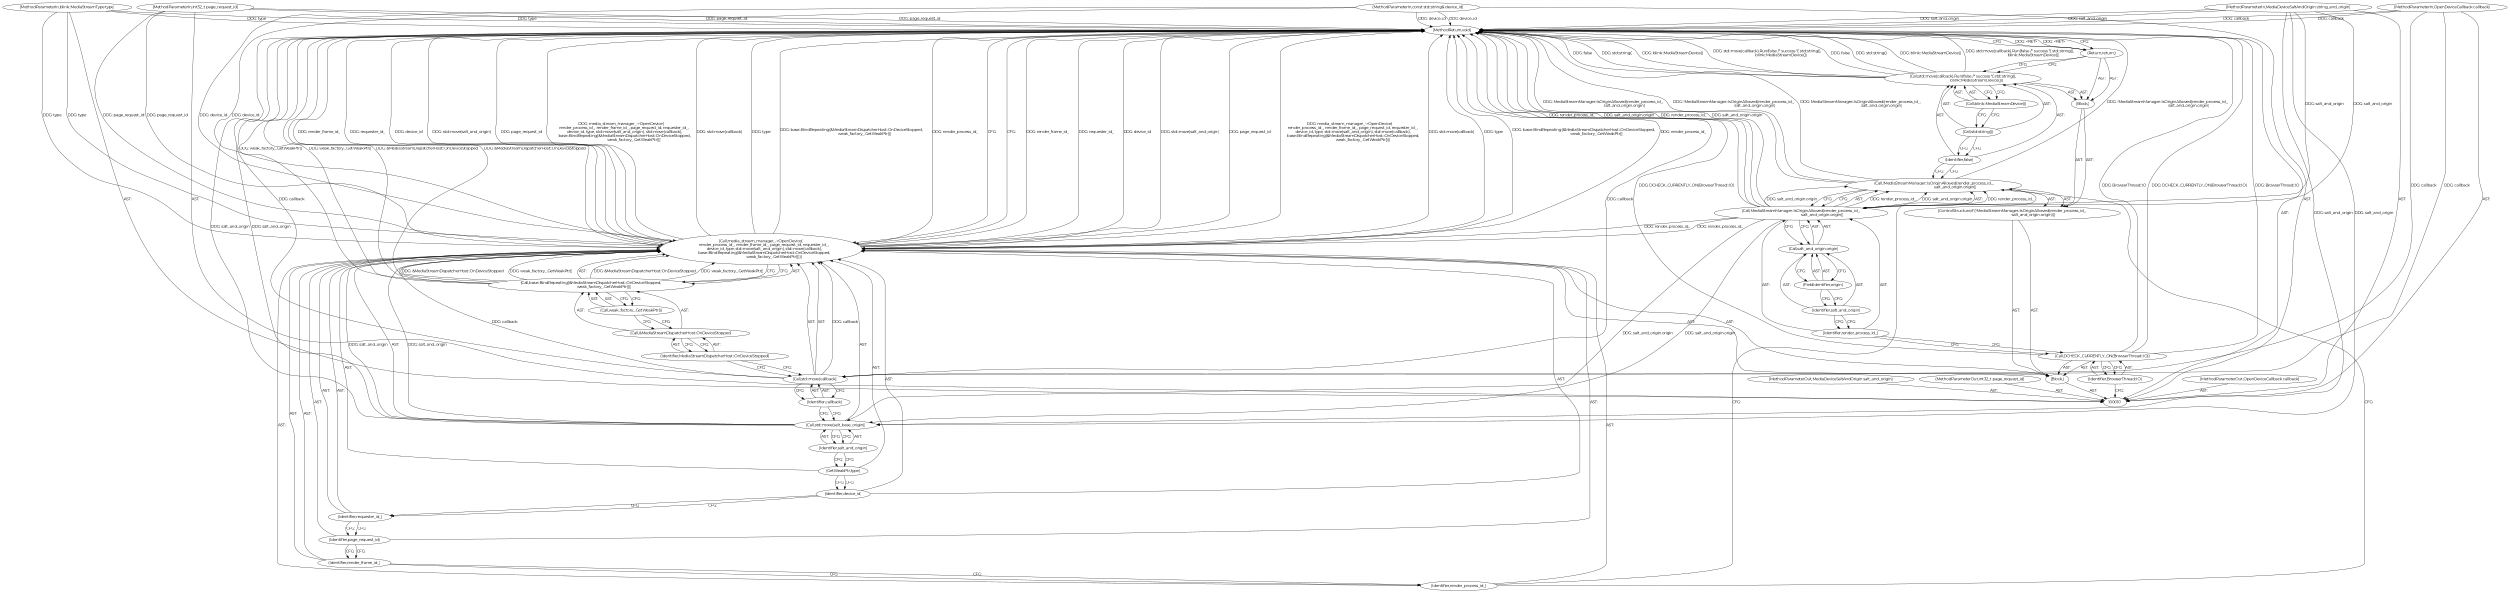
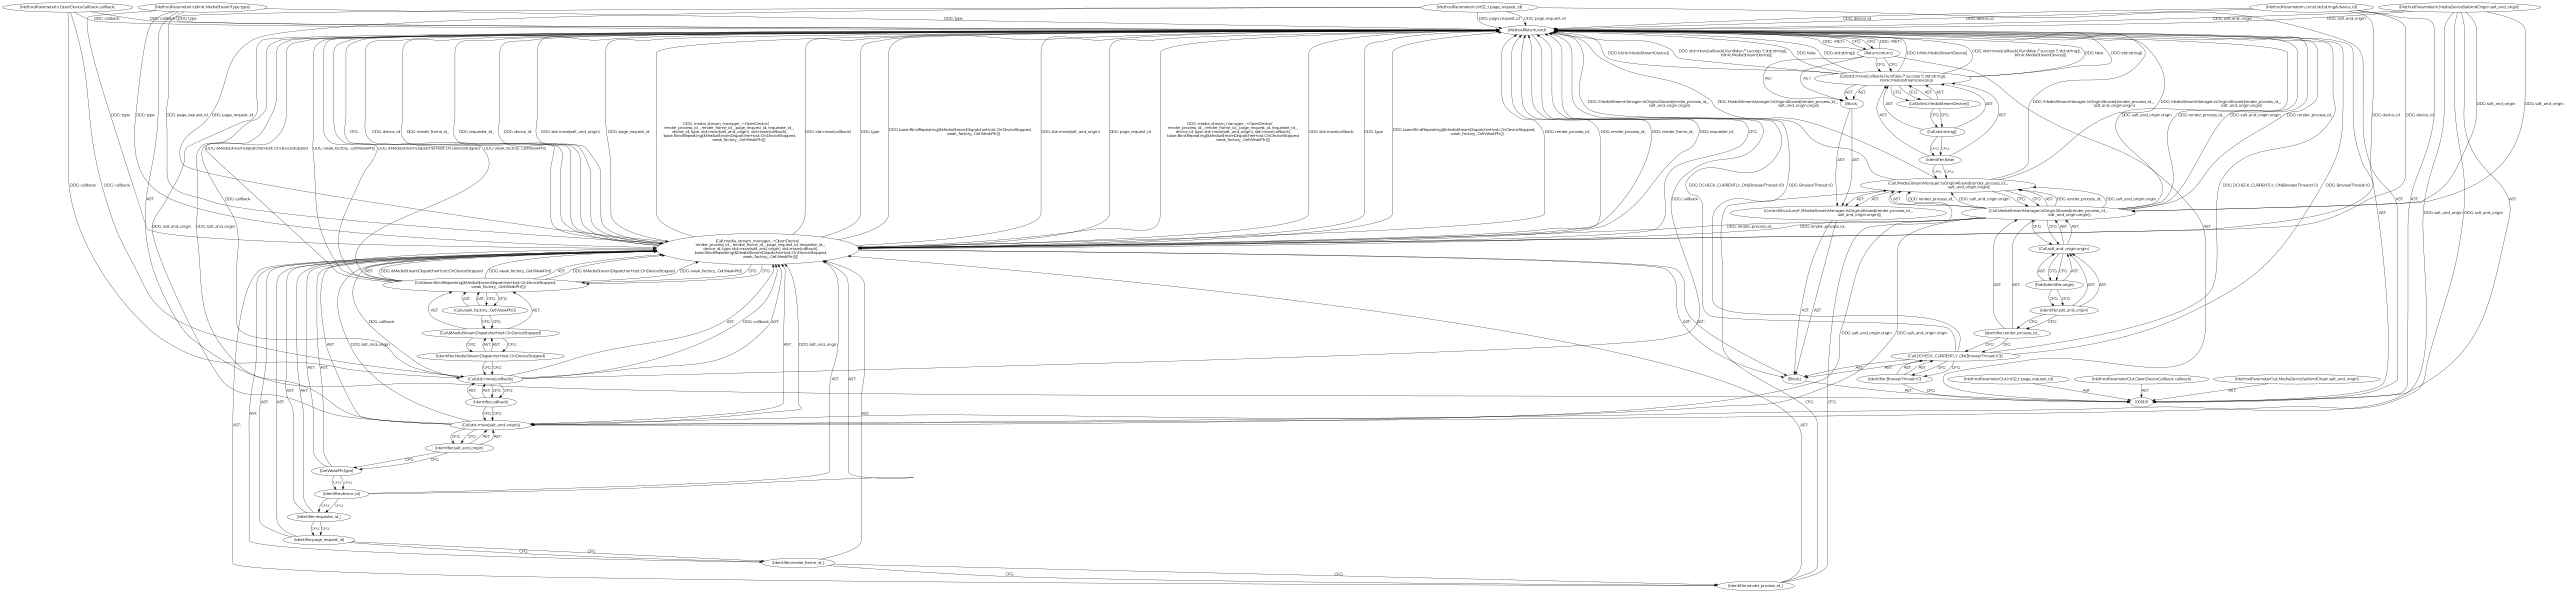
  digraph {
    fontname=Montserrat
    node [fontname=Montserrat]
    edge [fontname=Montserrat]
    n1 [label="(MethodReturn,void)"]
    n2 [label="(Return,return;)"]
    n3 [label="(Call,media_stream_manager_->OpenDevice(\n      render_process_id_, render_frame_id_, page_request_id, requester_id_,\n       device_id, type, std::move(salt_and_origin), std::move(callback),\n       base::BindRepeating(&MediaStreamDispatcherHost::OnDeviceStopped,\n                           weak_factory_.GetWeakPtr())))"]
    1000101
    n5 [label="(Call,std::move(callback).Run(false /* success */, std::string(),\n                            blink::MediaStreamDevice()))"]
    n6 [label="(Block,)"]
    n7 [label="(Call,base::BindRepeating(&MediaStreamDispatcherHost::OnDeviceStopped,\n                           weak_factory_.GetWeakPtr()))"]
    n8 [label="(Block,)"]
    n9 [label="(Identifier,false)"]
    n10 [label="(Call,!MediaStreamManager::IsOriginAllowed(render_process_id_,\n                                           salt_and_origin.origin))"]
    n11 [label="(Call,blink::MediaStreamDevice())"]
    n12 [label="(Call,MediaStreamManager::IsOriginAllowed(render_process_id_,\n                                           salt_and_origin.origin))"]
    n13 [label="(ControlStructure,if (!MediaStreamManager::IsOriginAllowed(render_process_id_,\n                                           salt_and_origin.origin)))"]
    n14 [label="(Call,std::string())"]
    n15 [label="(Call,weak_factory_.GetWeakPtr())"]
    n16 [label="(Identifier,render_frame_id_)"]
    n17 [label="(Identifier,render_process_id_)"]
    n18 [label="(Identifier,page_request_id)"]
    n19 [label="(Identifier,requester_id_)"]
    n20 [label="(GetWeakPtr,type)"]
    n21 [label="(Identifier,device_id)"]
-   n22 [label="(Call,std::move(salt_base_origin))"]
+   n22 [label="(Call,std::move(salt_and_origin))"]
    n23 [label="(Identifier,salt_and_origin)"]
    n24 [label="(Call,std::move(callback))"]
    n25 [label="(Identifier,callback)"]
    n26 [label="(Call,&MediaStreamDispatcherHost::OnDeviceStopped)"]
    n27 [label="(Identifier,MediaStreamDispatcherHost::OnDeviceStopped)"]
    n28 [label="(MethodParameterIn,int32_t page_request_id)"]
    n29 [label="(MethodParameterOut,int32_t page_request_id)"]
    n30 [label="(MethodParameterIn,const std::string& device_id)"]
    n31 [label="(MethodParameterIn,blink::MediaStreamType type)"]
    n32 [label="(MethodParameterIn,OpenDeviceCallback callback)"]
    n33 [label="(MethodParameterOut,OpenDeviceCallback callback)"]
-   n34 [label="(MethodParameterIn,MediaDeviceSaltAndOrigin string_and_origin)"]
+   n34 [label="(MethodParameterIn,MediaDeviceSaltAndOrigin salt_and_origin)"]
    n35 [label="(Call,salt_and_origin.origin)"]
    n36 [label="(MethodParameterOut,MediaDeviceSaltAndOrigin salt_and_origin)"]
    n37 [label="(Call,DCHECK_CURRENTLY_ON(BrowserThread::IO))"]
    n38 [label="(Identifier,BrowserThread::IO)"]
    n39 [label="(Identifier,render_process_id_)"]
    n40 [label="(FieldIdentifier,origin)"]
    n41 [label="(Identifier,salt_and_origin)"]
    n1 -> n2 [label="CFG: "]
    n1 -> n2 [label="CFG: "]
    n1 -> n3 [label="CFG: "]
    n1 -> n3 [label="CFG: "]
    n1 -> 1000101 [label="AST: "]
    n2 -> n1 [label="DDG: <RET>"]
    n2 -> n1 [label="DDG: <RET>"]
    n2 -> n5 [label="CFG: "]
    n2 -> n5 [label="CFG: "]
    n2 -> n6 [label="AST: "]
    n2 -> n6 [label="AST: "]
    n3 -> n1 [label="DDG: render_frame_id_"]
    n3 -> n1 [label="DDG: requester_id_"]
    n3 -> n1 [label="DDG: device_id"]
    n3 -> n1 [label="DDG: std::move(salt_and_origin)"]
    n3 -> n1 [label="DDG: page_request_id"]
    n3 -> n1 [label="DDG: media_stream_manager_->OpenDevice(\n      render_process_id_, render_frame_id_, page_request_id, requester_id_,\n       device_id, type, std::move(salt_and_origin), std::move(callback),\n       base::BindRepeating(&MediaStreamDispatcherHost::OnDeviceStopped,\n                           weak_factory_.GetWeakPtr()))"]
    n3 -> n1 [label="DDG: std::move(callback)"]
    n3 -> n1 [label="DDG: type"]
    n3 -> n1 [label="DDG: base::BindRepeating(&MediaStreamDispatcherHost::OnDeviceStopped,\n                           weak_factory_.GetWeakPtr())"]
    n3 -> n1 [label="DDG: render_process_id_"]
    n3 -> n1 [label="DDG: render_frame_id_"]
    n3 -> n1 [label="DDG: requester_id_"]
    n3 -> n1 [label="DDG: device_id"]
    n3 -> n1 [label="DDG: std::move(salt_and_origin)"]
    n3 -> n1 [label="DDG: page_request_id"]
    n3 -> n1 [label="DDG: media_stream_manager_->OpenDevice(\n      render_process_id_, render_frame_id_, page_request_id, requester_id_,\n       device_id, type, std::move(salt_and_origin), std::move(callback),\n       base::BindRepeating(&MediaStreamDispatcherHost::OnDeviceStopped,\n                           weak_factory_.GetWeakPtr()))"]
    n3 -> n1 [label="DDG: std::move(callback)"]
    n3 -> n1 [label="DDG: type"]
    n3 -> n1 [label="DDG: base::BindRepeating(&MediaStreamDispatcherHost::OnDeviceStopped,\n                           weak_factory_.GetWeakPtr())"]
    n3 -> n1 [label="DDG: render_process_id_"]
    n3 -> n7 [label="CFG: "]
    n3 -> n7 [label="CFG: "]
    n3 -> n8 [label="AST: "]
    n3 -> n8 [label="AST: "]
    n5 -> n1 [label="DDG: blink::MediaStreamDevice()"]
    n5 -> n1 [label="DDG: std::move(callback).Run(false /* success */, std::string(),\n                            blink::MediaStreamDevice())"]
    n5 -> n1 [label="DDG: false"]
    n5 -> n1 [label="DDG: std::string()"]
    n5 -> n1 [label="DDG: blink::MediaStreamDevice()"]
    n5 -> n1 [label="DDG: std::move(callback).Run(false /* success */, std::string(),\n                            blink::MediaStreamDevice())"]
    n5 -> n1 [label="DDG: false"]
    n5 -> n1 [label="DDG: std::string()"]
    n5 -> n6 [label="AST: "]
    n5 -> n6 [label="AST: "]
    n5 -> n11 [label="CFG: "]
    n5 -> n11 [label="CFG: "]
    n6 -> n13 [label="AST: "]
    n6 -> n13 [label="AST: "]
    n7 -> n1 [label="DDG: &MediaStreamDispatcherHost::OnDeviceStopped"]
    n7 -> n1 [label="DDG: weak_factory_.GetWeakPtr()"]
    n7 -> n1 [label="DDG: &MediaStreamDispatcherHost::OnDeviceStopped"]
    n7 -> n1 [label="DDG: weak_factory_.GetWeakPtr()"]
    n7 -> n3 [label="AST: "]
    n7 -> n3 [label="DDG: &MediaStreamDispatcherHost::OnDeviceStopped"]
    n7 -> n3 [label="DDG: weak_factory_.GetWeakPtr()"]
    n7 -> n3 [label="AST: "]
    n7 -> n3 [label="DDG: &MediaStreamDispatcherHost::OnDeviceStopped"]
    n7 -> n3 [label="DDG: weak_factory_.GetWeakPtr()"]
    n7 -> n15 [label="CFG: "]
    n7 -> n15 [label="CFG: "]
    n8 -> 1000101 [label="AST: "]
    n9 -> n5 [label="AST: "]
    n9 -> n5 [label="AST: "]
    n9 -> n10 [label="CFG: "]
    n9 -> n10 [label="CFG: "]
    n10 -> n1 [label="DDG: !MediaStreamManager::IsOriginAllowed(render_process_id_,\n                                           salt_and_origin.origin)"]
    n10 -> n1 [label="DDG: MediaStreamManager::IsOriginAllowed(render_process_id_,\n                                           salt_and_origin.origin)"]
    n10 -> n1 [label="DDG: !MediaStreamManager::IsOriginAllowed(render_process_id_,\n                                           salt_and_origin.origin)"]
    n10 -> n1 [label="DDG: MediaStreamManager::IsOriginAllowed(render_process_id_,\n                                           salt_and_origin.origin)"]
    n10 -> n12 [label="CFG: "]
    n10 -> n12 [label="CFG: "]
    n10 -> n13 [label="AST: "]
    n10 -> n13 [label="AST: "]
    n11 -> n5 [label="AST: "]
    n11 -> n5 [label="AST: "]
    n11 -> n14 [label="CFG: "]
    n11 -> n14 [label="CFG: "]
    n12 -> n1 [label="DDG: salt_and_origin.origin"]
    n12 -> n1 [label="DDG: render_process_id_"]
    n12 -> n1 [label="DDG: salt_and_origin.origin"]
    n12 -> n1 [label="DDG: render_process_id_"]
    n12 -> n3 [label="DDG: render_process_id_"]
    n12 -> n3 [label="DDG: render_process_id_"]
    n12 -> n10 [label="AST: "]
    n12 -> n10 [label="DDG: render_process_id_"]
    n12 -> n10 [label="DDG: salt_and_origin.origin"]
    n12 -> n10 [label="AST: "]
    n12 -> n10 [label="DDG: render_process_id_"]
    n12 -> n10 [label="DDG: salt_and_origin.origin"]
    n12 -> n22 [label="DDG: salt_and_origin.origin"]
    n12 -> n22 [label="DDG: salt_and_origin.origin"]
    n12 -> n35 [label="CFG: "]
    n12 -> n35 [label="CFG: "]
    n13 -> n8 [label="AST: "]
    n13 -> n8 [label="AST: "]
    n14 -> n5 [label="AST: "]
    n14 -> n5 [label="AST: "]
    n14 -> n9 [label="CFG: "]
    n14 -> n9 [label="CFG: "]
    n15 -> n7 [label="AST: "]
    n15 -> n7 [label="AST: "]
    n15 -> n26 [label="CFG: "]
    n15 -> n26 [label="CFG: "]
    n16 -> n3 [label="AST: "]
    n16 -> n3 [label="AST: "]
    n16 -> n17 [label="CFG: "]
    n16 -> n17 [label="CFG: "]
    n17 -> n3 [label="AST: "]
    n17 -> n3 [label="AST: "]
    n17 -> n10 [label="CFG: "]
    n17 -> n10 [label="CFG: "]
    n18 -> n3 [label="AST: "]
    n18 -> n3 [label="AST: "]
    n18 -> n16 [label="CFG: "]
    n18 -> n16 [label="CFG: "]
    n19 -> n3 [label="AST: "]
    n19 -> n3 [label="AST: "]
    n19 -> n18 [label="CFG: "]
    n19 -> n18 [label="CFG: "]
    n20 -> n3 [label="AST: "]
    n20 -> n3 [label="AST: "]
    n20 -> n21 [label="CFG: "]
    n20 -> n21 [label="CFG: "]
    n21 -> n3 [label="AST: "]
    n21 -> n3 [label="AST: "]
    n21 -> n19 [label="CFG: "]
    n21 -> n19 [label="CFG: "]
    n22 -> n1 [label="DDG: salt_and_origin"]
    n22 -> n1 [label="DDG: salt_and_origin"]
    n22 -> n3 [label="AST: "]
    n22 -> n3 [label="DDG: salt_and_origin"]
    n22 -> n3 [label="AST: "]
    n22 -> n3 [label="DDG: salt_and_origin"]
    n22 -> n23 [label="CFG: "]
    n22 -> n23 [label="CFG: "]
    n23 -> n20 [label="CFG: "]
    n23 -> n20 [label="CFG: "]
    n23 -> n22 [label="AST: "]
    n23 -> n22 [label="AST: "]
    n24 -> n1 [label="DDG: callback"]
    n24 -> n1 [label="DDG: callback"]
    n24 -> n3 [label="AST: "]
    n24 -> n3 [label="DDG: callback"]
    n24 -> n3 [label="AST: "]
    n24 -> n3 [label="DDG: callback"]
    n24 -> n25 [label="CFG: "]
    n24 -> n25 [label="CFG: "]
    n25 -> n22 [label="CFG: "]
    n25 -> n22 [label="CFG: "]
    n25 -> n24 [label="AST: "]
    n25 -> n24 [label="AST: "]
    n26 -> n7 [label="AST: "]
    n26 -> n7 [label="AST: "]
    n26 -> n27 [label="CFG: "]
    n26 -> n27 [label="CFG: "]
    n27 -> n24 [label="CFG: "]
    n27 -> n24 [label="CFG: "]
    n27 -> n26 [label="AST: "]
    n27 -> n26 [label="AST: "]
    n28 -> n1 [label="DDG: page_request_id"]
    n28 -> n1 [label="DDG: page_request_id"]
    n28 -> n3 [label="DDG: page_request_id"]
    n28 -> n3 [label="DDG: page_request_id"]
    n28 -> 1000101 [label="AST: "]
    n29 -> 1000101 [label="AST: "]
    n30 -> n1 [label="DDG: device_id"]
    n30 -> n1 [label="DDG: device_id"]
    n30 -> n3 [label="DDG: device_id"]
    n30 -> n3 [label="DDG: device_id"]
    n30 -> 1000101 [label="AST: "]
    n31 -> n1 [label="DDG: type"]
    n31 -> n1 [label="DDG: type"]
    n31 -> n3 [label="DDG: type"]
    n31 -> n3 [label="DDG: type"]
    n31 -> 1000101 [label="AST: "]
    n32 -> n1 [label="DDG: callback"]
    n32 -> n1 [label="DDG: callback"]
-   n32 -> 1000101 [label="AST: "]
+   n2 -> 1000101 [label="AST: "]
    n32 -> n24 [label="DDG: callback"]
    n32 -> n24 [label="DDG: callback"]
    n33 -> 1000101 [label="AST: "]
    n34 -> n1 [label="DDG: salt_and_origin"]
    n34 -> n1 [label="DDG: salt_and_origin"]
    n34 -> 1000101 [label="AST: "]
    n34 -> n12 [label="DDG: salt_and_origin"]
    n34 -> n12 [label="DDG: salt_and_origin"]
    n34 -> n22 [label="DDG: salt_and_origin"]
    n34 -> n22 [label="DDG: salt_and_origin"]
    n35 -> n12 [label="AST: "]
    n35 -> n12 [label="AST: "]
    n35 -> n40 [label="CFG: "]
    n35 -> n40 [label="CFG: "]
    n36 -> 1000101 [label="AST: "]
    n37 -> n1 [label="DDG: DCHECK_CURRENTLY_ON(BrowserThread::IO)"]
    n37 -> n1 [label="DDG: BrowserThread::IO"]
    n37 -> n1 [label="DDG: DCHECK_CURRENTLY_ON(BrowserThread::IO)"]
    n37 -> n1 [label="DDG: BrowserThread::IO"]
    n37 -> n8 [label="AST: "]
    n37 -> n8 [label="AST: "]
    n37 -> n38 [label="CFG: "]
    n37 -> n38 [label="CFG: "]
    n38 -> 1000101 [label="CFG: "]
    n38 -> n37 [label="AST: "]
    n38 -> n37 [label="AST: "]
    n39 -> n12 [label="AST: "]
    n39 -> n12 [label="AST: "]
    n39 -> n37 [label="CFG: "]
    n39 -> n37 [label="CFG: "]
    n40 -> n35 [label="AST: "]
    n40 -> n35 [label="AST: "]
    n40 -> n41 [label="CFG: "]
    n40 -> n41 [label="CFG: "]
    n41 -> n35 [label="AST: "]
    n41 -> n35 [label="AST: "]
    n41 -> n39 [label="CFG: "]
    n41 -> n39 [label="CFG: "]
  }
